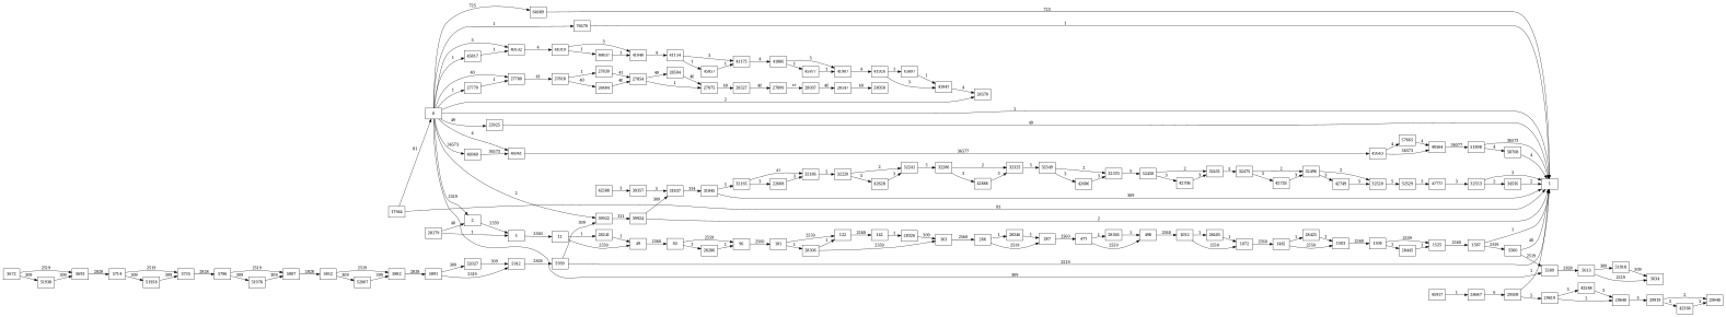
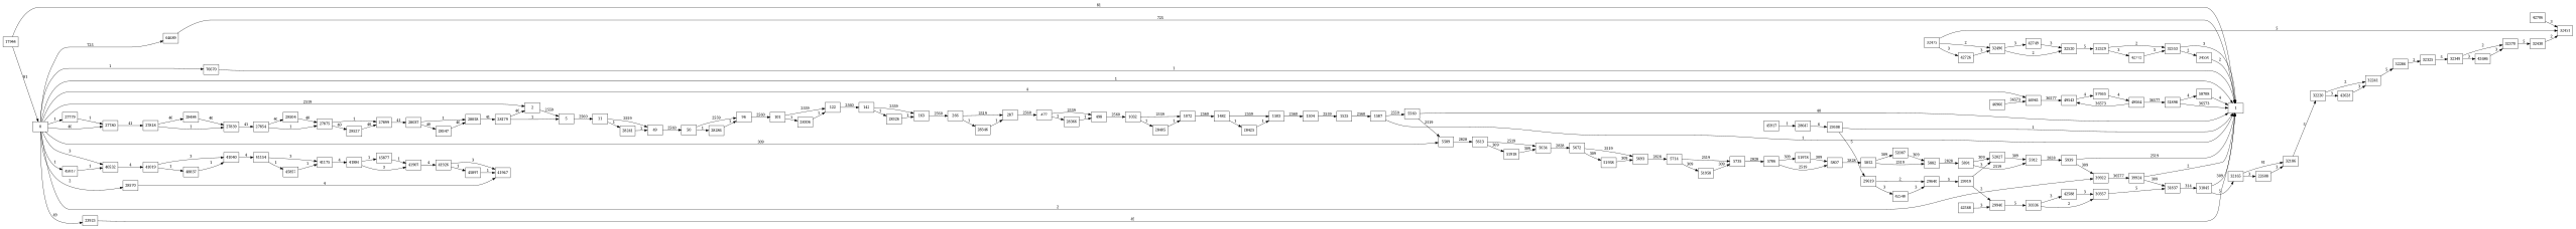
  digraph {
    fontname="Noto Serif"
    rankdir=LR
    node [fontname="Noto Serif" shape=rectangle]
    edge [fontname="Noto Serif"]
    2
    5
    11
    49
    28241
    50
    96
    28286
    101
    122
    28306
    142
    163
    28326
    266
    287
    28346
    477
    498
    28366
    1032
    1072
    28405
    1482
    1503
    28425
    1504
    1525
-   28445
    n30 [label=1587]
    5560
    1
    5589
    5613
    5634
    51918
    5672
    5693
    51938
    5714
    5735
    51958
    5786
    5807
    51978
    5852
    5882
    52007
    5891
    5912
    52027
    5939
    39922
    39924
    31837
    17944
    0
    23925
    27779
    27780
    27818
    27839
    28484
    27854
    27875
    28504
    27899
    28527
    28037
    28058
    28547
    28179
    28647
    29508
    45917
    29619
    29640
    42548
    29919
    29940
    42568
+   30336
    30357
    42588
    31845
    32165
    32186
    n88 [label=22608]
    32220
    32241
    42628
    32286
    32325
-   42666
    32349
    32370
    42686
    32430
    32451
    42706
    32475
    32496
    42726
    32520
    42749
    32529
    32553
    42772
    34550
    40532
    41019
    41040
    n113 [label=48837]
    41154
    41175
    45857
    41886
    41907
    45877
    41926
    41947
    45897
    28570
    45817
    46960
    46961
    49543
    49564
    57665
    51898
    58708
    64689
    n133 [label=76670]
    2 -> 5 [label=2559]
    5 -> 11 [label=2560]
    11 -> 49 [label=2559]
    11 -> 28241 [label=1]
    49 -> 50 [label=2560]
    28241 -> 49 [label=1]
    50 -> 96 [label=2559]
    50 -> 28286 [label=1]
    96 -> 101 [label=2560]
    28286 -> 96 [label=1]
    101 -> 122 [label=2559]
    101 -> 28306 [label=1]
    122 -> 142 [label=2560]
    28306 -> 122 [label=1]
-   28306 -> 163 [label=2559]
+   142 -> 163 [label=2559]
    142 -> 28326 [label=1]
    163 -> 266 [label=2560]
-   28326 -> 163 [label=309]
+   28326 -> 163 [label=1]
    266 -> 287 [label=2519]
    266 -> 28346 [label=1]
    287 -> 477 [label=2560]
    28346 -> 287 [label=1]
    477 -> 498 [label=2559]
    477 -> 28366 [label=1]
    498 -> 1032 [label=2560]
    28366 -> 498 [label=1]
    1032 -> 1072 [label=2559]
    1032 -> 28405 [label=1]
    1072 -> 1482 [label=2560]
    28405 -> 1072 [label=1]
    1482 -> 1503 [label=2559]
    1482 -> 28425 [label=1]
    1503 -> 1504 [label=2560]
    28425 -> 1503 [label=1]
    1504 -> 1525 [label=2559]
-   1504 -> 28445 [label=1]
    1525 -> n30 [label=2560]
-   28445 -> 1525 [label=1]
    n30 -> 5560 [label=2559]
    n30 -> 1 [label=1]
    5560 -> 1 [label=40]
    5560 -> 5589 [label=2519]
    5589 -> 5613 [label=2828]
    5613 -> 5634 [label=2519]
    5613 -> 51918 [label=309]
+   5634 -> 5672 [label=2828]
    51918 -> 5634 [label=309]
    5672 -> 5693 [label=2519]
    5672 -> 51938 [label=309]
    5693 -> 5714 [label=2828]
    51938 -> 5693 [label=309]
    5714 -> 5735 [label=2519]
    5714 -> 51958 [label=309]
    5735 -> 5786 [label=2828]
    51958 -> 5735 [label=309]
    5786 -> 5807 [label=2519]
    5786 -> 51978 [label=309]
    5807 -> 5852 [label=2828]
    51978 -> 5807 [label=309]
    5852 -> 5882 [label=2519]
    5852 -> 52007 [label=309]
    5882 -> 5891 [label=2828]
    52007 -> 5882 [label=309]
    5891 -> 5912 [label=2519]
    5891 -> 52027 [label=309]
    5912 -> 5939 [label=2828]
    52027 -> 5912 [label=309]
    5939 -> 1 [label=2519]
    5939 -> 39922 [label=309]
-   39922 -> 39924 [label=311]
+   39922 -> 39924 [label=36577]
    39924 -> 1 [label=2]
    39924 -> 31837 [label=309]
    31837 -> 31845 [label=314]
    17944 -> 1 [label=81]
    17944 -> 0 [label=81]
    0 -> 2 [label=2519]
    0 -> 1 [label=1]
    0 -> 5589 [label=309]
    0 -> 39922 [label=2]
    0 -> 23925 [label=49]
    0 -> 27779 [label=1]
    0 -> 27780 [label=40]
    0 -> 40532 [label=3]
    0 -> 28570 [label=2]
    0 -> 45817 [label=1]
-   0 -> 46960 [label=36573]
    0 -> 46961 [label=4]
    0 -> 64689 [label=725]
    0 -> n133 [label=1]
    23925 -> 1 [label=49]
    27779 -> 27780 [label=1]
    27780 -> 27818 [label=41]
    27818 -> 27839 [label=1]
    27818 -> 28484 [label=40]
    27839 -> 27854 [label=41]
-   28484 -> 27854 [label=40]
+   28484 -> 27839 [label=40]
    27854 -> 27875 [label=1]
    27854 -> 28504 [label=40]
+   27875 -> 27899 [label=1]
    27875 -> 28527 [label=40]
    28504 -> 27875 [label=40]
    27899 -> 28037 [label=41]
    28527 -> 27899 [label=40]
+   28037 -> 28058 [label=1]
    28037 -> 28547 [label=40]
+   28058 -> 28179 [label=41]
    28547 -> 28058 [label=40]
    28179 -> 2 [label=40]
    28179 -> 5 [label=1]
    28647 -> 29508 [label=6]
    29508 -> 1 [label=1]
    29508 -> 29619 [label=5]
    45917 -> 28647 [label=1]
    29619 -> 29640 [label=2]
    29619 -> 42548 [label=3]
    29640 -> 29919 [label=5]
    42548 -> 29640 [label=3]
    29919 -> 29940 [label=2]
-   29919 -> 42568 [label=3]
+   29919 -> 52027 [label=3]
+   29940 -> 30336 [label=5]
    42568 -> 29940 [label=3]
+   30336 -> 30357 [label=2]
+   30336 -> 42588 [label=3]
    30357 -> 31837 [label=5]
    42588 -> 30357 [label=3]
    31845 -> 1 [label=309]
    31845 -> 32165 [label=5]
    32165 -> 32186 [label=41]
    32165 -> n88 [label=3]
    32186 -> 32220 [label=5]
    n88 -> 32186 [label=3]
    32220 -> 32241 [label=2]
    32220 -> 42628 [label=3]
    32241 -> 32286 [label=5]
    42628 -> 32241 [label=3]
    32286 -> 32325 [label=2]
-   32286 -> 42666 [label=3]
    32325 -> 32349 [label=5]
-   42666 -> 32325 [label=3]
    32349 -> 32370 [label=2]
    32349 -> 42686 [label=3]
    32370 -> 32430 [label=5]
    42686 -> 32370 [label=3]
    32430 -> 32451 [label=2]
-   32430 -> 42706 [label=3]
-   32451 -> 32475 [label=5]
+   32475 -> 32451 [label=5]
    42706 -> 32451 [label=3]
    32475 -> 32496 [label=2]
    32475 -> 42726 [label=3]
    32496 -> 32520 [label=2]
    32496 -> 42749 [label=3]
    42726 -> 32496 [label=3]
    32520 -> 32529 [label=5]
    42749 -> 32520 [label=3]
+   32529 -> 32553 [label=2]
    32529 -> 42772 [label=3]
    32553 -> 1 [label=3]
    32553 -> 34550 [label=2]
    42772 -> 32553 [label=3]
    34550 -> 1 [label=2]
    40532 -> 41019 [label=4]
    41019 -> 41040 [label=3]
    41019 -> n113 [label=1]
    41040 -> 41154 [label=4]
    n113 -> 41040 [label=1]
    41154 -> 41175 [label=3]
    41154 -> 45857 [label=1]
    41175 -> 41886 [label=4]
    45857 -> 41175 [label=1]
    41886 -> 41907 [label=3]
    41886 -> 45877 [label=1]
    41907 -> 41926 [label=4]
    45877 -> 41907 [label=1]
    41926 -> 41947 [label=3]
    41926 -> 45897 [label=1]
-   41947 -> 28570 [label=4]
+   28570 -> 41947 [label=4]
    45897 -> 41947 [label=1]
    45817 -> 40532 [label=1]
    46960 -> 46961 [label=36573]
    46961 -> 49543 [label=36577]
-   49543 -> 49564 [label=36573]
+   49564 -> 49543 [label=36573]
    49543 -> 57665 [label=4]
    49564 -> 51898 [label=36577]
    57665 -> 49564 [label=4]
    51898 -> 1 [label=36573]
    51898 -> 58708 [label=4]
    58708 -> 1 [label=4]
    64689 -> 1 [label=725]
    n133 -> 1 [label=1]
  }
